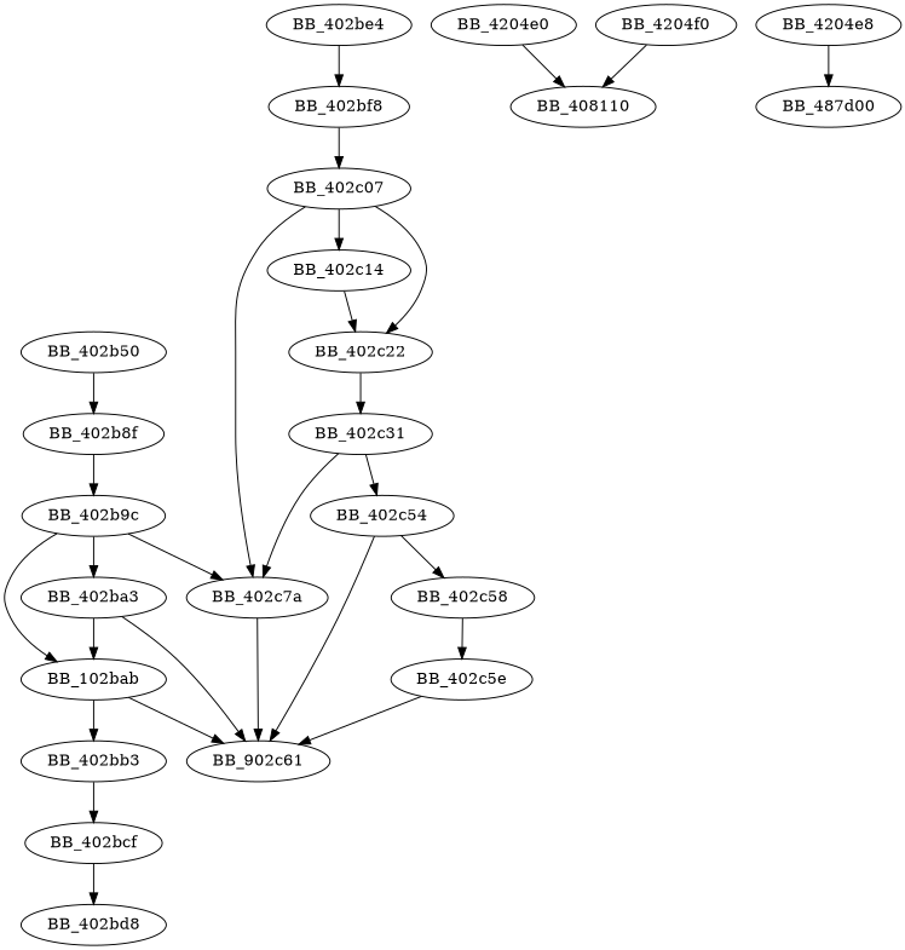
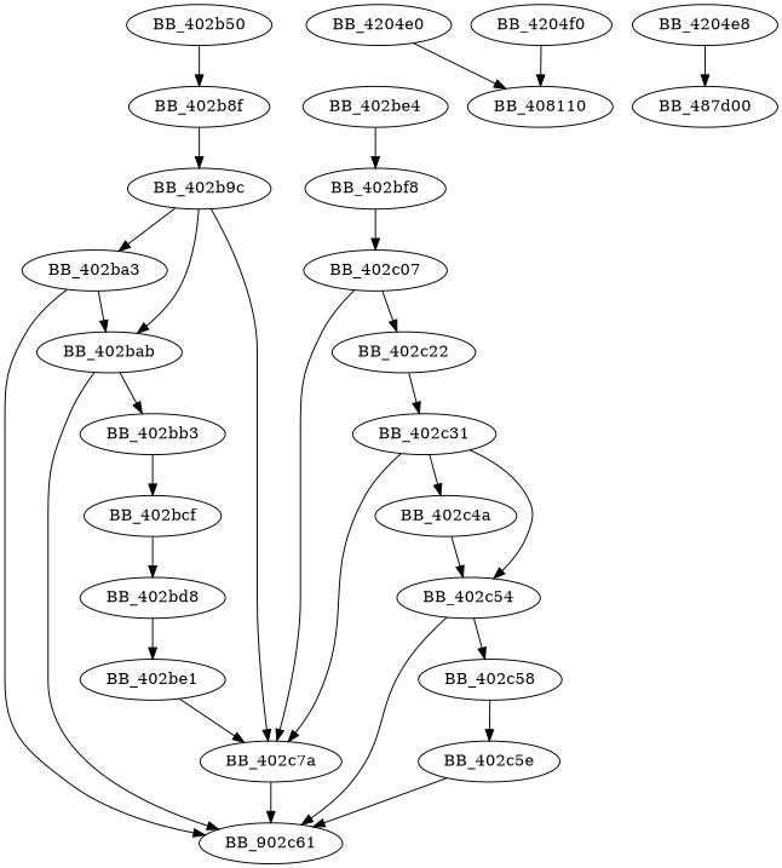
  digraph {
    BB_402b50
    BB_402b8f
    BB_402b9c
    BB_402ba3
-   BB_402bab [label=BB_102bab]
+   BB_402bab
    BB_402c7a
    n7 [label=BB_902c61]
    BB_402bb3
    BB_402bcf
    BB_402bd8
+   BB_402be1
    BB_402be4
    BB_402bf8
    BB_402c07
-   BB_402c14
    BB_402c22
    BB_402c31
+   BB_402c4a
    BB_402c54
    BB_402c58
    BB_402c5e
    BB_4204e0
    BB_408110
    n24 [label=BB_487d00]
    BB_4204e8
    BB_4204f0
    BB_402b50 -> BB_402b8f
    BB_402b8f -> BB_402b9c
    BB_402b9c -> BB_402ba3
    BB_402b9c -> BB_402bab
    BB_402b9c -> BB_402c7a
    BB_402ba3 -> BB_402bab
    BB_402ba3 -> n7
    BB_402bab -> n7
    BB_402bab -> BB_402bb3
    BB_402c7a -> n7
    BB_402bb3 -> BB_402bcf
    BB_402bcf -> BB_402bd8
+   BB_402bd8 -> BB_402be1
+   BB_402be1 -> BB_402c7a
    BB_402be4 -> BB_402bf8
    BB_402bf8 -> BB_402c07
    BB_402c07 -> BB_402c7a
-   BB_402c07 -> BB_402c14
    BB_402c07 -> BB_402c22
-   BB_402c14 -> BB_402c22
    BB_402c22 -> BB_402c31
    BB_402c31 -> BB_402c7a
+   BB_402c31 -> BB_402c4a
    BB_402c31 -> BB_402c54
+   BB_402c4a -> BB_402c54
    BB_402c54 -> n7
    BB_402c54 -> BB_402c58
    BB_402c58 -> BB_402c5e
    BB_402c5e -> n7
    BB_4204e0 -> BB_408110
    BB_4204e8 -> n24
    BB_4204f0 -> BB_408110
  }
